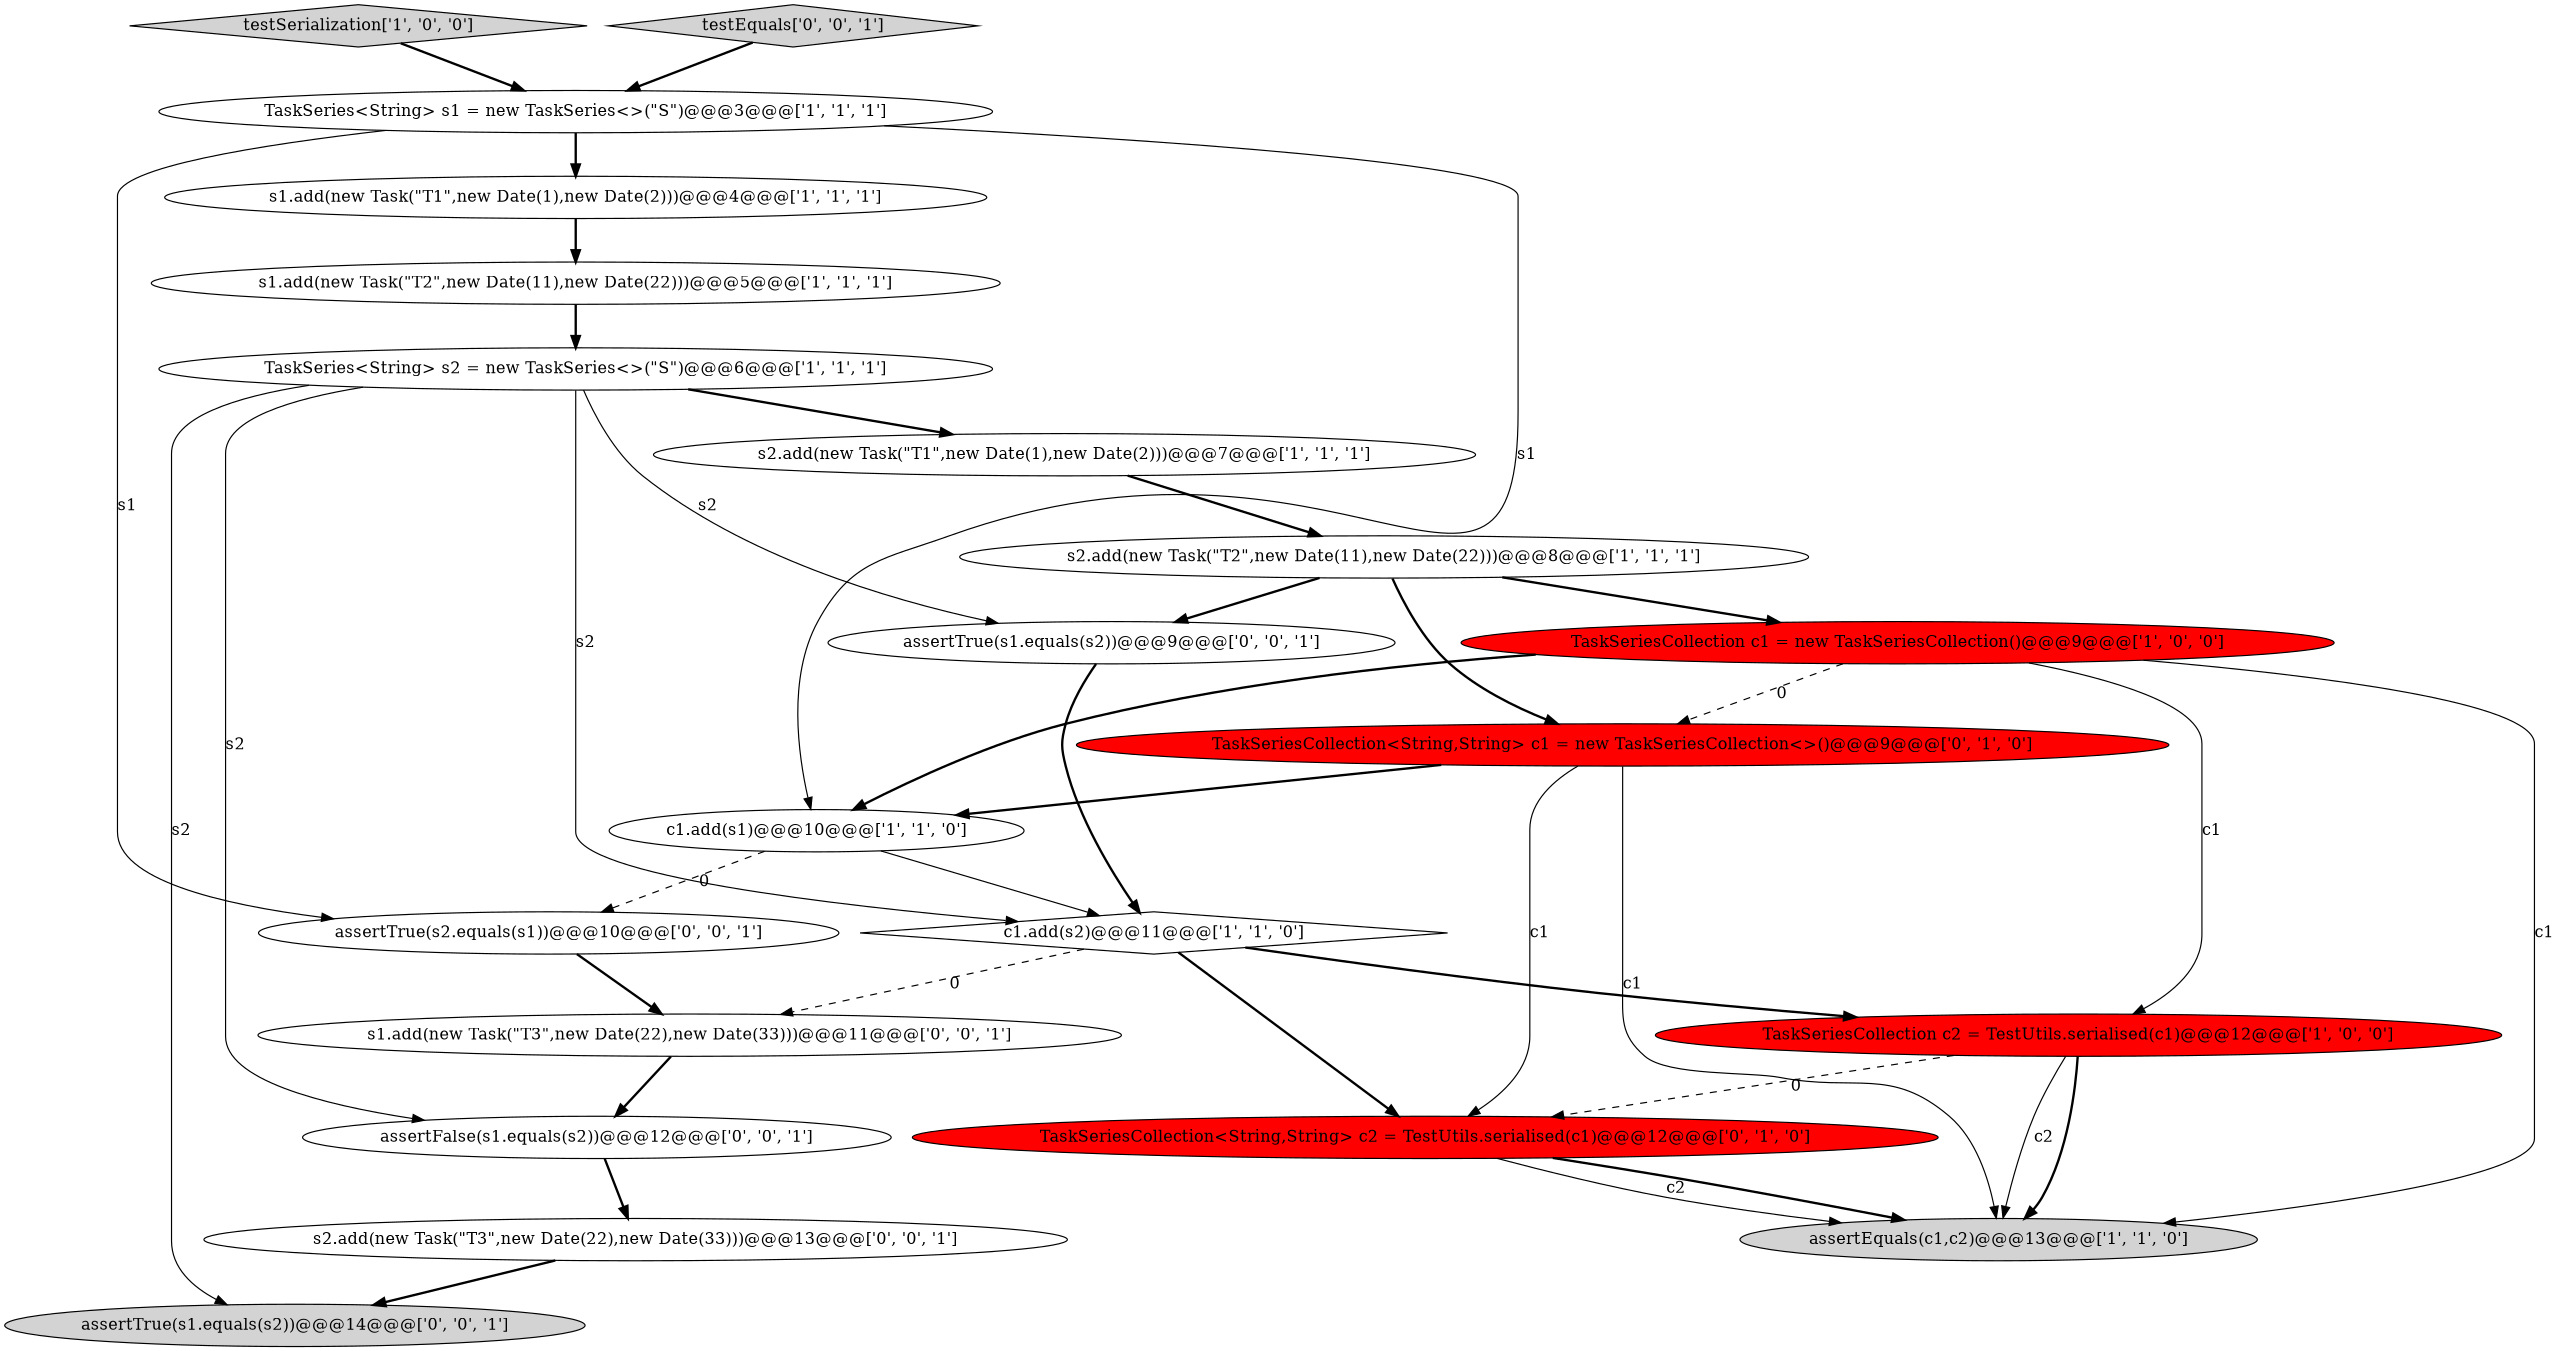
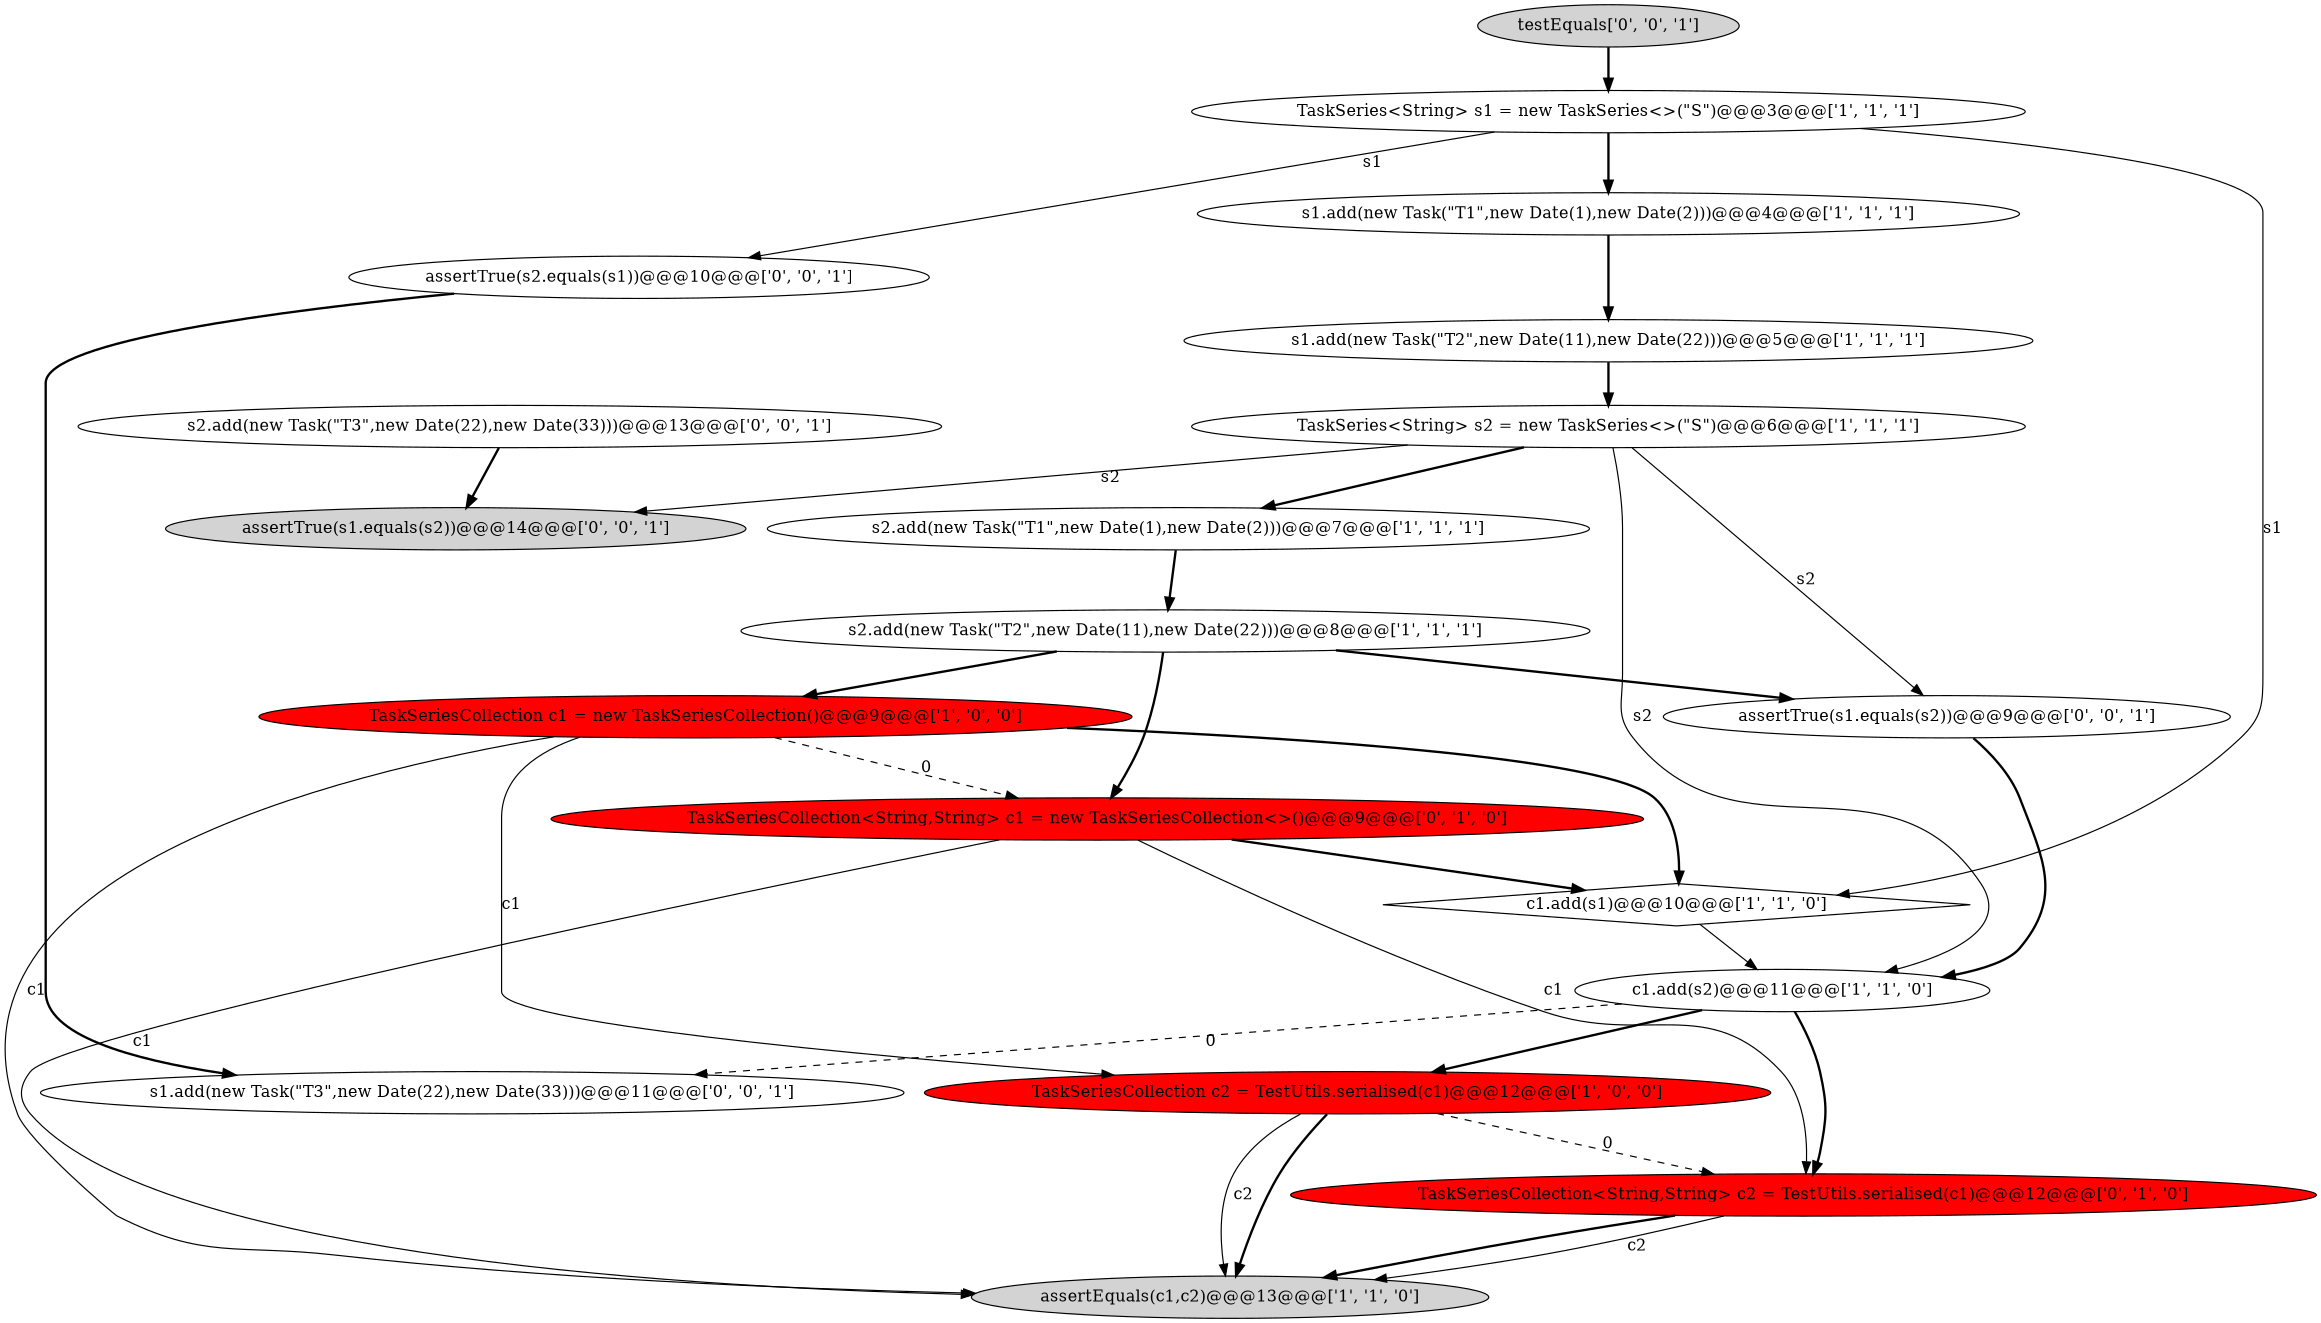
  digraph {
    node [fillcolor=white shape=ellipse style=filled]
    edge [style=bold]
    n1 [fillcolor=lightgray label="assertTrue(s1.equals(s2))@@@14@@@['0', '0', '1']"]
    n2 [fillcolor=lightgray label="assertEquals(c1,c2)@@@13@@@['1', '1', '0']"]
    n3 [fillcolor=red label="TaskSeriesCollection c2 = TestUtils.serialised(c1)@@@12@@@['1', '0', '0']"]
    n4 [fillcolor=red label="TaskSeriesCollection<String,String> c2 = TestUtils.serialised(c1)@@@12@@@['0', '1', '0']"]
    n5 [label="s2.add(new Task(\"T3\",new Date(22),new Date(33)))@@@13@@@['0', '0', '1']"]
    n6 [label="TaskSeries<String> s1 = new TaskSeries<>(\"S\")@@@3@@@['1', '1', '1']"]
-   n7 [label="c1.add(s1)@@@10@@@['1', '1', '0']"]
+   n7 [label="c1.add(s1)@@@10@@@['1', '1', '0']" shape=diamond]
    n8 [label="s1.add(new Task(\"T1\",new Date(1),new Date(2)))@@@4@@@['1', '1', '1']"]
    n9 [label="assertTrue(s2.equals(s1))@@@10@@@['0', '0', '1']"]
    n10 [label="s1.add(new Task(\"T3\",new Date(22),new Date(33)))@@@11@@@['0', '0', '1']"]
-   n11 [label="assertFalse(s1.equals(s2))@@@12@@@['0', '0', '1']"]
    n12 [label="TaskSeries<String> s2 = new TaskSeries<>(\"S\")@@@6@@@['1', '1', '1']"]
-   n13 [label="c1.add(s2)@@@11@@@['1', '1', '0']" shape=diamond]
+   n13 [label="c1.add(s2)@@@11@@@['1', '1', '0']"]
    n14 [label="assertTrue(s1.equals(s2))@@@9@@@['0', '0', '1']"]
    n15 [label="s2.add(new Task(\"T1\",new Date(1),new Date(2)))@@@7@@@['1', '1', '1']"]
    n16 [label="s2.add(new Task(\"T2\",new Date(11),new Date(22)))@@@8@@@['1', '1', '1']"]
    n17 [fillcolor=red label="TaskSeriesCollection c1 = new TaskSeriesCollection()@@@9@@@['1', '0', '0']"]
    n18 [fillcolor=red label="TaskSeriesCollection<String,String> c1 = new TaskSeriesCollection<>()@@@9@@@['0', '1', '0']"]
-   n19 [fillcolor=lightgray label="testSerialization['1', '0', '0']" shape=diamond]
    n20 [label="s1.add(new Task(\"T2\",new Date(11),new Date(22)))@@@5@@@['1', '1', '1']"]
-   n21 [fillcolor=lightgray label="testEquals['0', '0', '1']" shape=diamond]
+   n21 [fillcolor=lightgray label="testEquals['0', '0', '1']"]
    n3 -> n2
    n3 -> n2 [label=c2 style=solid]
    n3 -> n4 [label=0 style=dashed]
    n4 -> n2 [label=c2 style=solid]
    n4 -> n2
    n5 -> n1
    n6 -> n7 [label=s1 style=solid]
    n6 -> n8
    n6 -> n9 [label=s1 style=solid]
-   n7 -> n9 [label=0 style=dashed]
    n7 -> n13 [style=solid]
    n8 -> n20
    n9 -> n10
-   n10 -> n11
-   n11 -> n5
    n12 -> n1 [label=s2 style=solid]
-   n12 -> n11 [label=s2 style=solid]
    n12 -> n13 [label=s2 style=solid]
    n12 -> n14 [label=s2 style=solid]
    n12 -> n15
    n13 -> n3
    n13 -> n4
    n13 -> n10 [label=0 style=dashed]
    n14 -> n13
    n15 -> n16
    n16 -> n14
    n16 -> n17
    n16 -> n18
    n17 -> n2 [label=c1 style=solid]
    n17 -> n3 [label=c1 style=solid]
    n17 -> n7
    n17 -> n18 [label=0 style=dashed]
    n18 -> n2 [label=c1 style=solid]
    n18 -> n4 [label=c1 style=solid]
    n18 -> n7
-   n19 -> n6
    n20 -> n12
    n21 -> n6
  }
